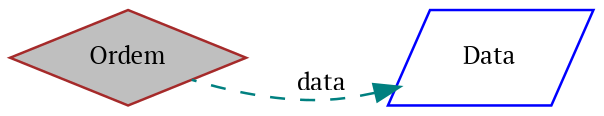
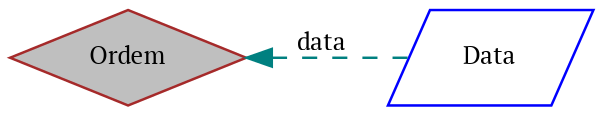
  digraph {
    rankdir=LR
    fontname="PT Serif"
    node [fontname="PT Serif" fontsize=10 style=filled]
    n1 [color=brown fillcolor=grey75 fontcolor=black height=0.2 label=Ordem shape=diamond width=0.4]
    n2 [color=blue fillcolor=white height=0.2 label=Data shape=parallelogram width=0.4]
-   n2 -> n1 [color=teal dir=back fontname="PT Serif" fontsize=10 label=" data" labelfontname=Helvetica labelfontsize=10 style=dashed]
+   n1 -> n2 [color=teal dir=back fontname="PT Serif" fontsize=10 label=" data" labelfontname=Helvetica labelfontsize=10 style=dashed]
  }
